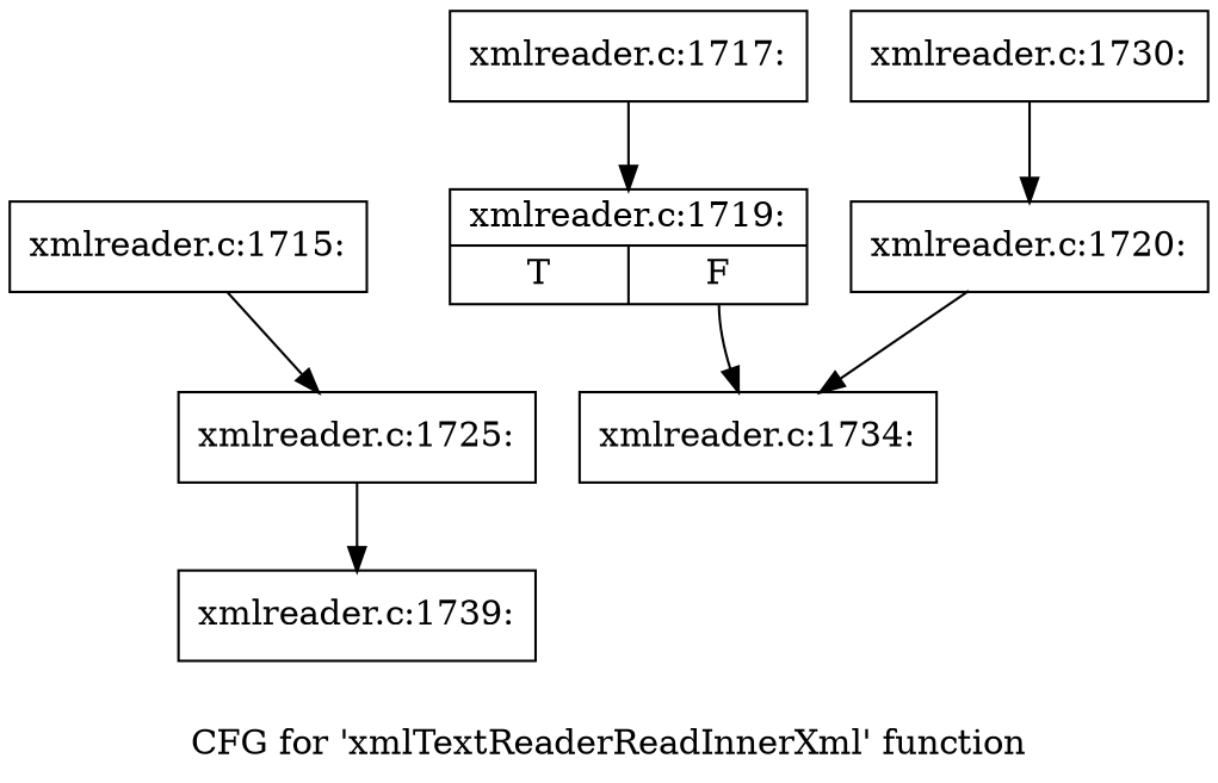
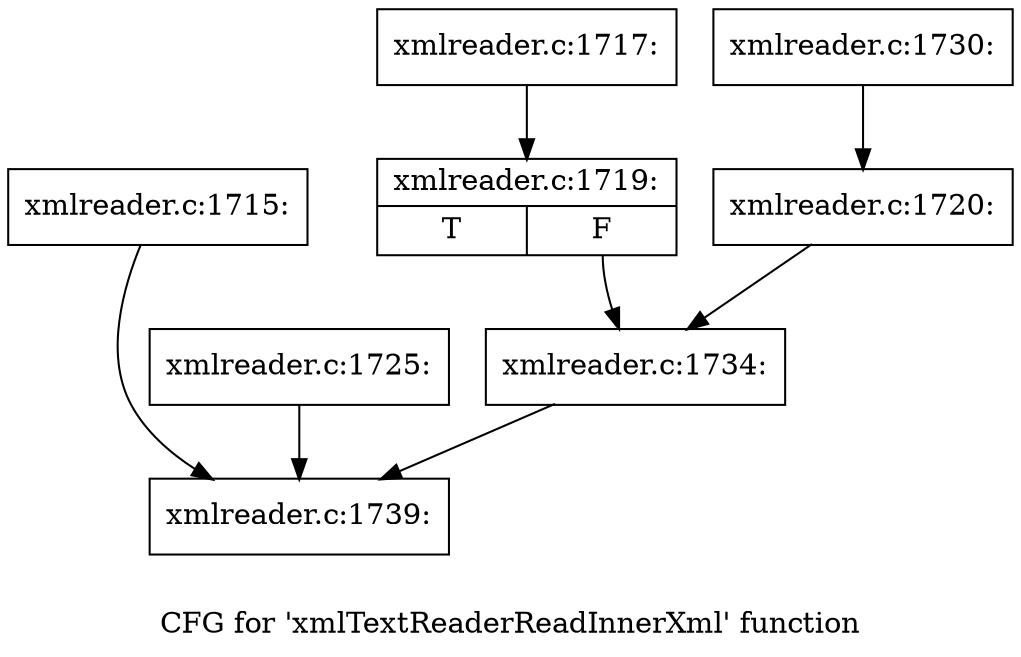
  digraph {
    label="CFG for 'xmlTextReaderReadInnerXml' function"
    node [shape=record]
    n1 [label="{xmlreader.c:1715:}"]
    n2 [label="{xmlreader.c:1739:}"]
    n3 [label="{xmlreader.c:1717:}"]
    n4 [label="{xmlreader.c:1719:|{<s0>T|<s1>F}}"]
    n5 [label="{xmlreader.c:1734:}"]
    n6 [label="{xmlreader.c:1725:}"]
    n7 [label="{xmlreader.c:1730:}"]
    n8 [label="{xmlreader.c:1720:}"]
-   n1 -> n6
+   n1 -> n2
    n3 -> n4
    n4 -> n5 [tailport=s1]
+   n5 -> n2
    n6 -> n2
    n7 -> n8
    n8 -> n5
  }
